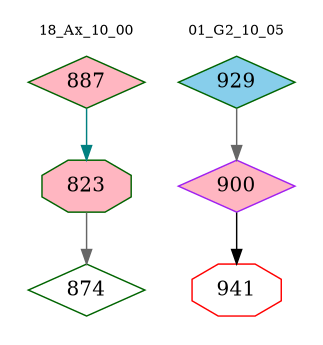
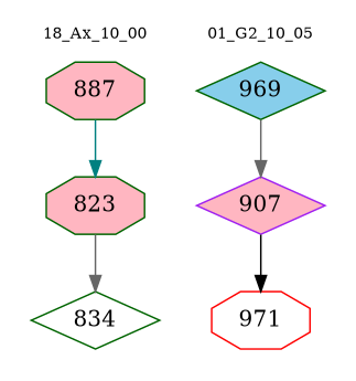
  digraph {
    node [color=darkgreen fillcolor=lightpink shape=diamond style=filled]
    edge [color=gray40]
-   n1 [label=887]
+   n1 [label=887 shape=octagon]
    n2 [label=823 shape=octagon]
-   n3 [fillcolor=white label=874]
-   n4 [fillcolor=skyblue label=929]
-   n5 [color=purple label=900]
-   n6 [color=red fillcolor=white label=941 shape=octagon]
+   n3 [fillcolor=white label=834]
+   n4 [fillcolor=skyblue label=969]
+   n5 [color=purple label=907]
+   n6 [color=red fillcolor=white label=971 shape=octagon]
    subgraph cluster_1 {
      color=white
      fontsize=10
      label="18_Ax_10_00"
      n1
      n2
      n3
    }
    subgraph cluster_2 {
      color=white
      fontsize=10
      label="01_G2_10_05"
      n4
      n5
      n6
    }
    n1 -> n2 [color=teal]
    n2 -> n3
    n4 -> n5
    n5 -> n6 [color=black]
  }
